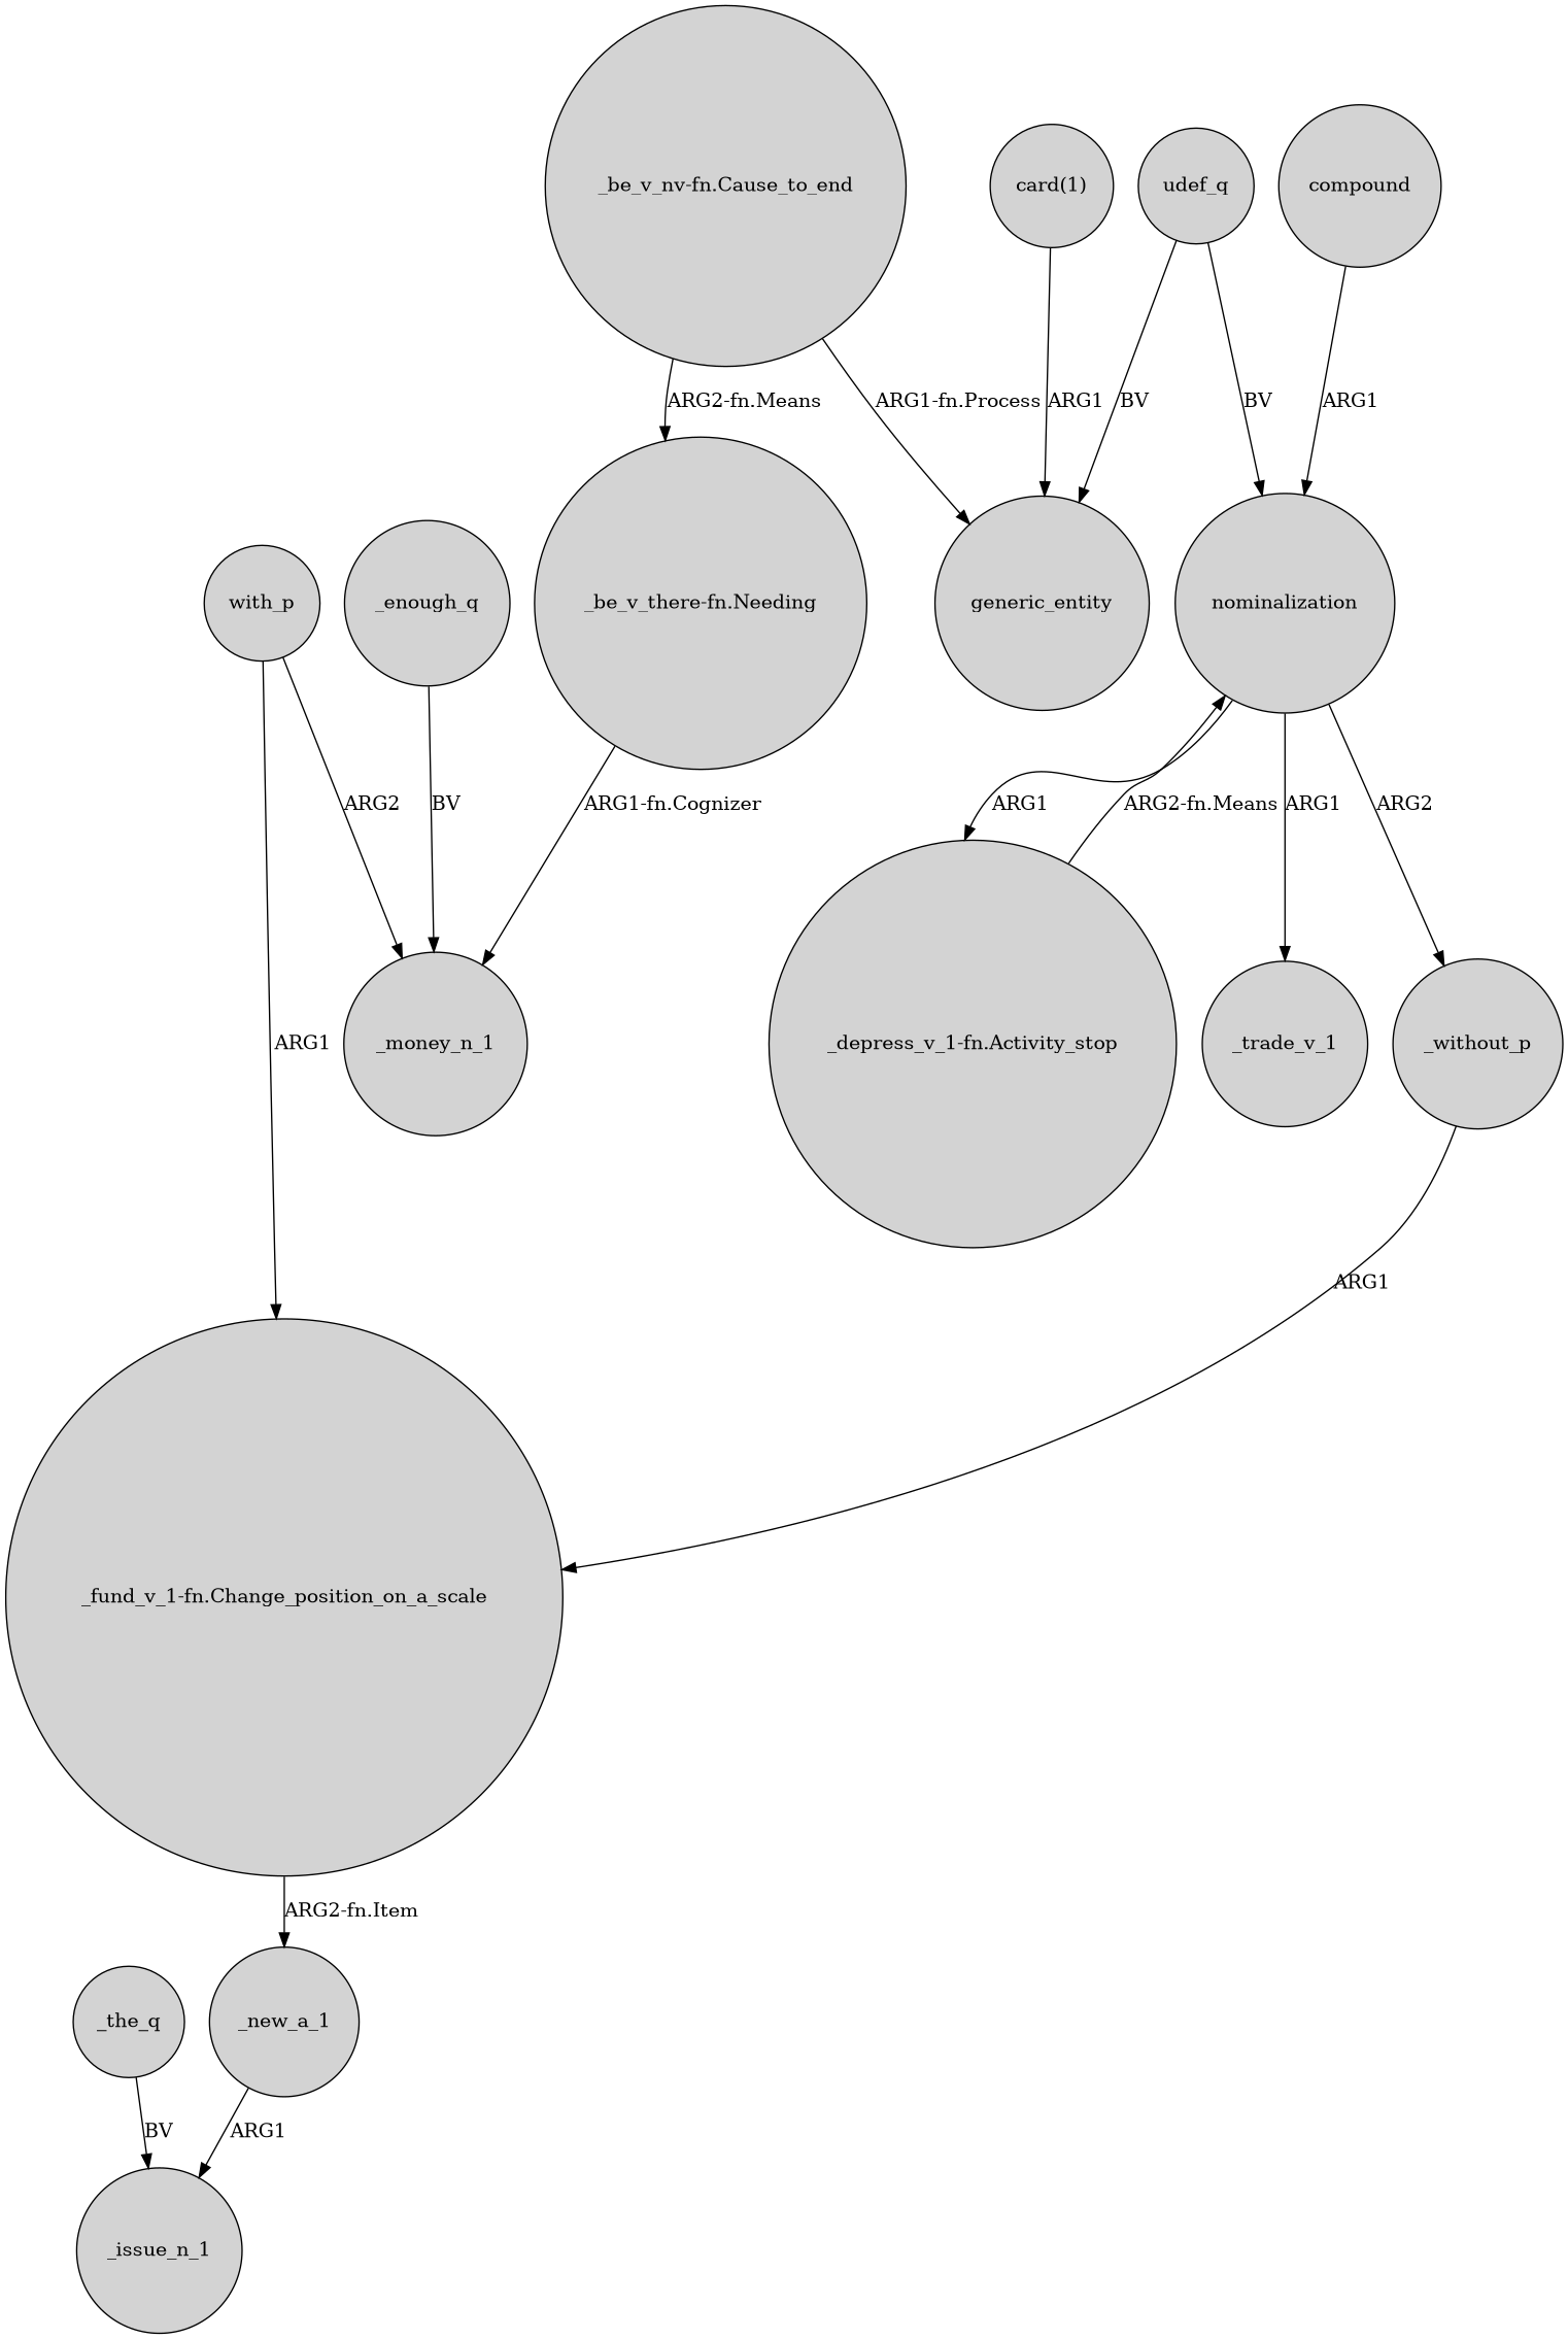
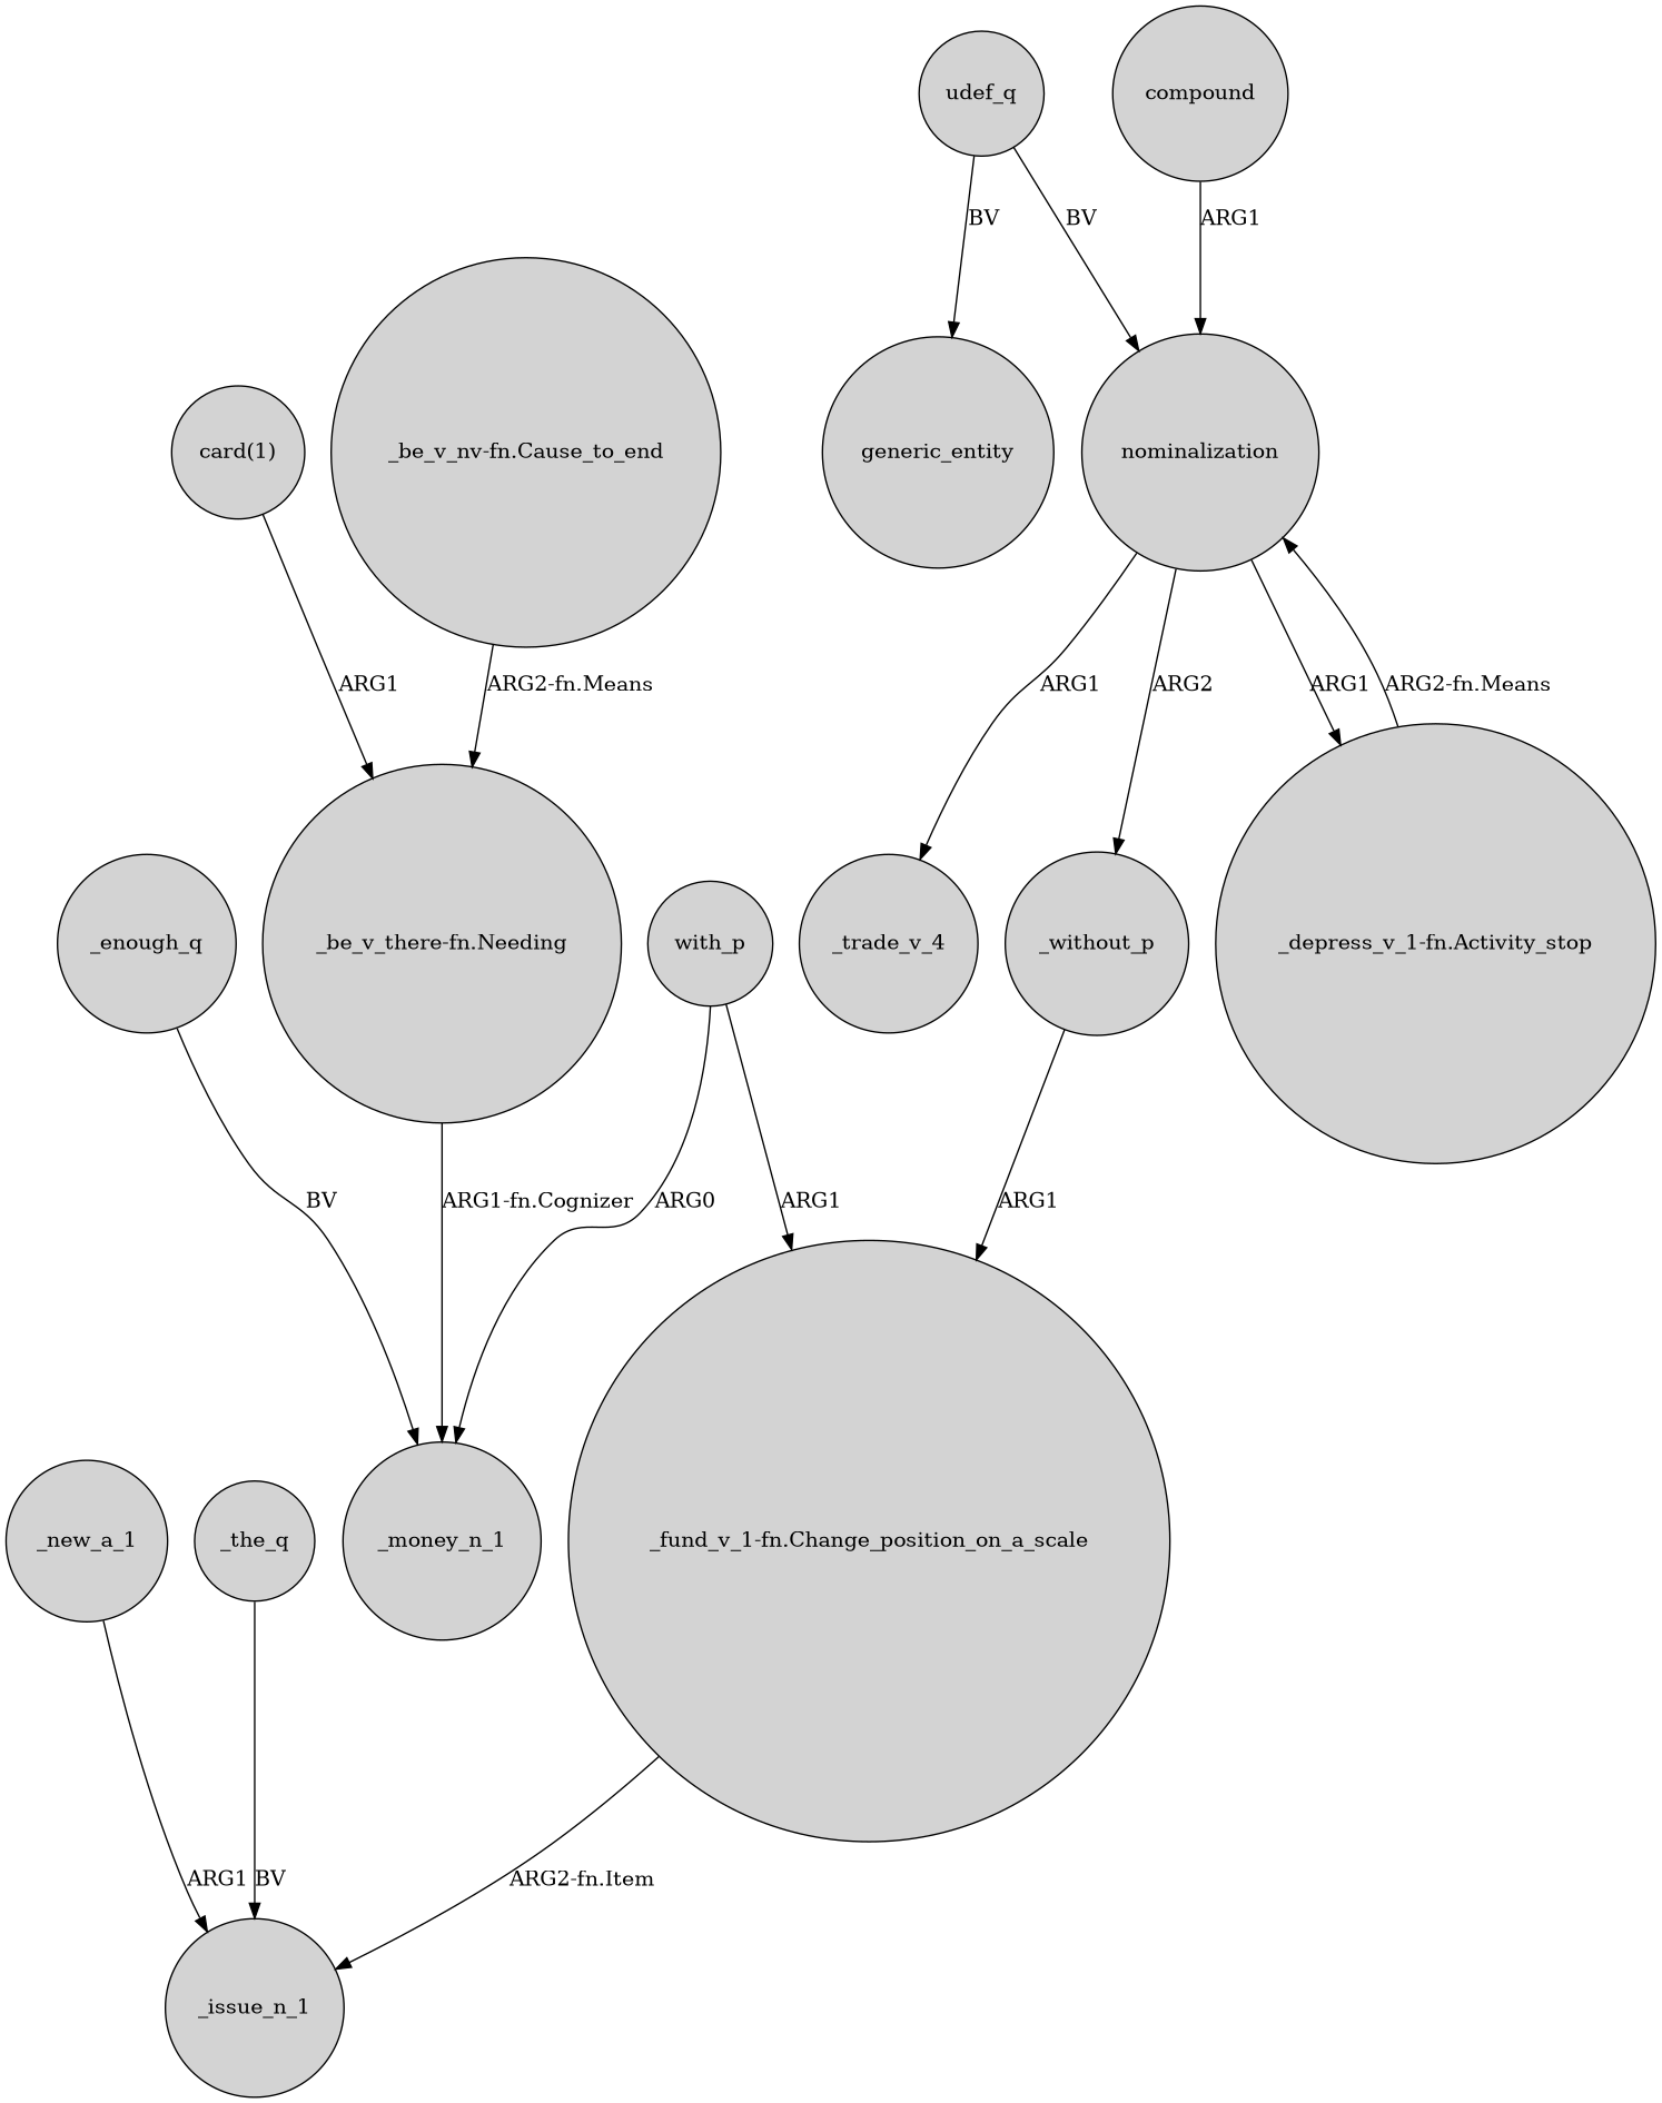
  digraph {
    node [shape=circle style=filled]
    "_fund_v_1-fn.Change_position_on_a_scale"
    _issue_n_1
    "card(1)"
    generic_entity
    with_p
    _money_n_1
    _new_a_1
    udef_q
    nominalization
    "_depress_v_1-fn.Activity_stop"
-   _trade_v_1
+   _trade_v_1 [label=_trade_v_4]
    _without_p
    compound
    _enough_q
    "_be_v_nv-fn.Cause_to_end"
    "_be_v_there-fn.Needing"
    _the_q
-   "_fund_v_1-fn.Change_position_on_a_scale" -> _new_a_1 [label="ARG2-fn.Item"]
-   "card(1)" -> generic_entity [label=ARG1]
+   "_fund_v_1-fn.Change_position_on_a_scale" -> _issue_n_1 [label="ARG2-fn.Item"]
+   "card(1)" -> "_be_v_there-fn.Needing" [label=ARG1]
    with_p -> "_fund_v_1-fn.Change_position_on_a_scale" [label=ARG1]
-   with_p -> _money_n_1 [label=ARG2]
+   with_p -> _money_n_1 [label=ARG0]
    _new_a_1 -> _issue_n_1 [label=ARG1]
    udef_q -> generic_entity [label=BV]
    udef_q -> nominalization [label=BV]
    nominalization -> "_depress_v_1-fn.Activity_stop" [label=ARG1]
    nominalization -> _trade_v_1 [label=ARG1]
    nominalization -> _without_p [label=ARG2]
    "_depress_v_1-fn.Activity_stop" -> nominalization [label="ARG2-fn.Means"]
    _without_p -> "_fund_v_1-fn.Change_position_on_a_scale" [label=ARG1]
    compound -> nominalization [label=ARG1]
    _enough_q -> _money_n_1 [label=BV]
-   "_be_v_nv-fn.Cause_to_end" -> generic_entity [label="ARG1-fn.Process"]
    "_be_v_nv-fn.Cause_to_end" -> "_be_v_there-fn.Needing" [label="ARG2-fn.Means"]
    "_be_v_there-fn.Needing" -> _money_n_1 [label="ARG1-fn.Cognizer"]
    _the_q -> _issue_n_1 [label=BV]
  }
